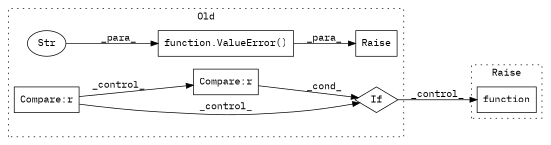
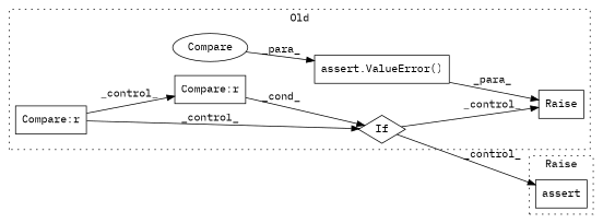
  digraph {
    fontname="IBM Plex Mono"
    rankdir=LR
    node [a=40 fontname="IBM Plex Mono" shape=box]
    edge [fontname="IBM Plex Mono"]
-   n1 [a=75 l="11,1" label="function.ValueError()" s="9590,9650"]
+   n1 [a=75 l="11,1" label="assert.ValueError()" s="9590,9650"]
    n2 [a=96 l="0,14" label=If s="9475,9508" shape=diamond]
    n3 [l=33 label="Compare:r" s=9475]
    n4 [a=91 l=6 label=Raise s=9584]
-   n5 [a=66 l=49 label=Str s=9601 shape=ellipse]
+   n5 [a=66 l=49 label=Compare s=9601 shape=ellipse]
    n6 [l=29 label="Compare:r" s=9382]
-   n7 [a=65 l=7 label=function s=9753]
+   n7 [a=65 l=7 label=assert s=9753]
    subgraph cluster_1 {
      label=Old
      style=dotted
      n1
      n2
      n3
      n4
      n5
      n6
    }
    subgraph cluster_2 {
      label=Raise
      style=dotted
      n7
    }
    n1 -> n4 [label=_para_]
+   n2 -> n4 [label=_control_]
    n2 -> n7 [label=_control_]
    n3 -> n2 [label=_cond_]
    n5 -> n1 [label=_para_]
    n6 -> n2 [label=_control_]
    n6 -> n3 [label=_control_]
  }
